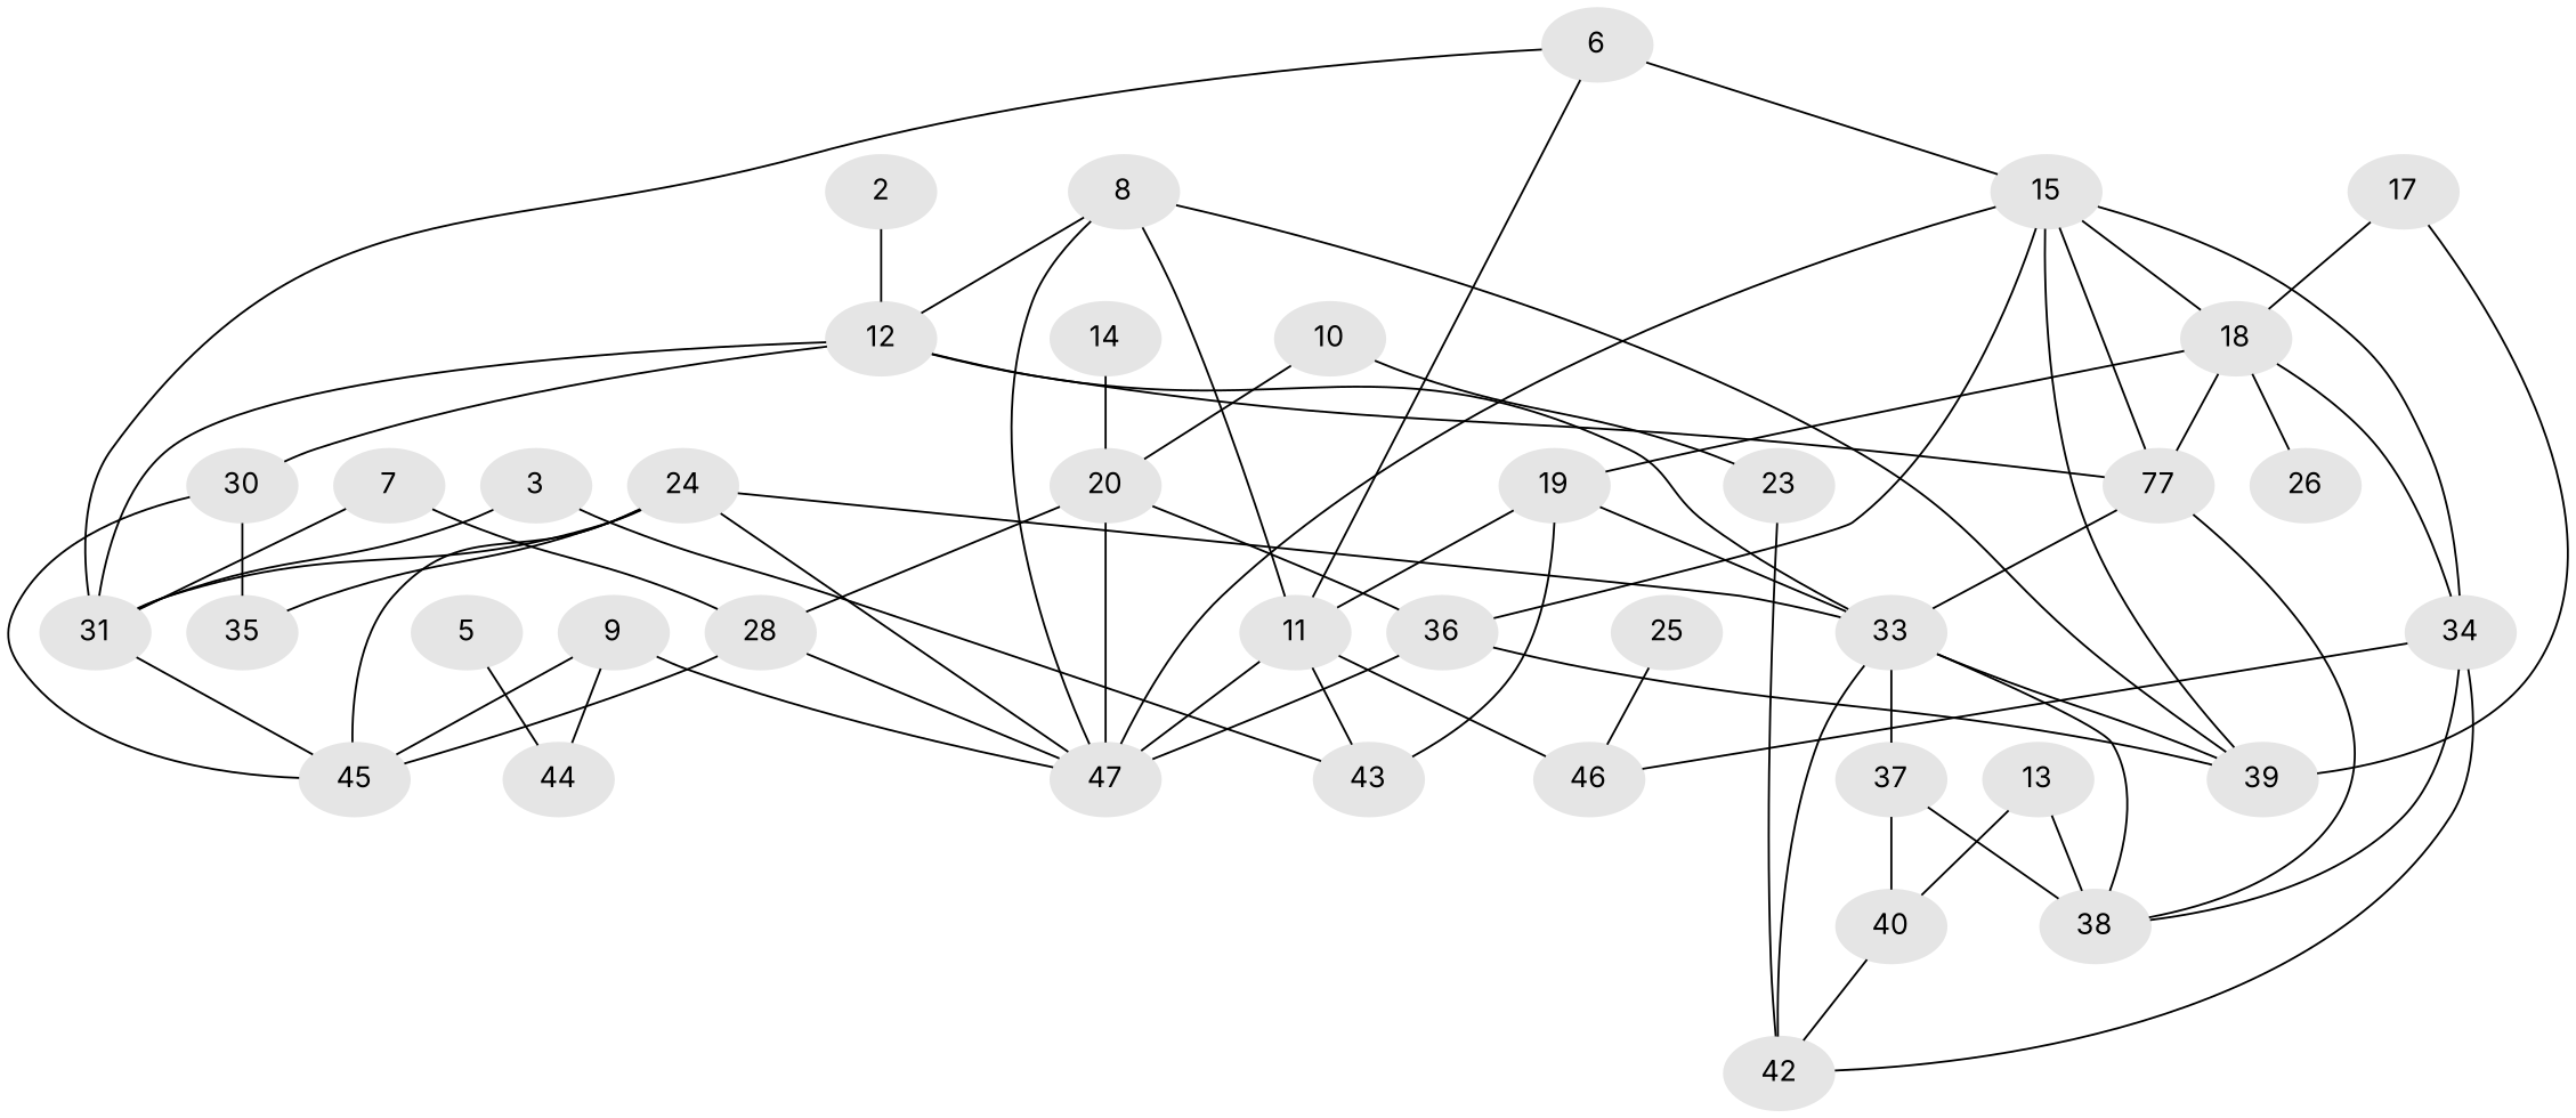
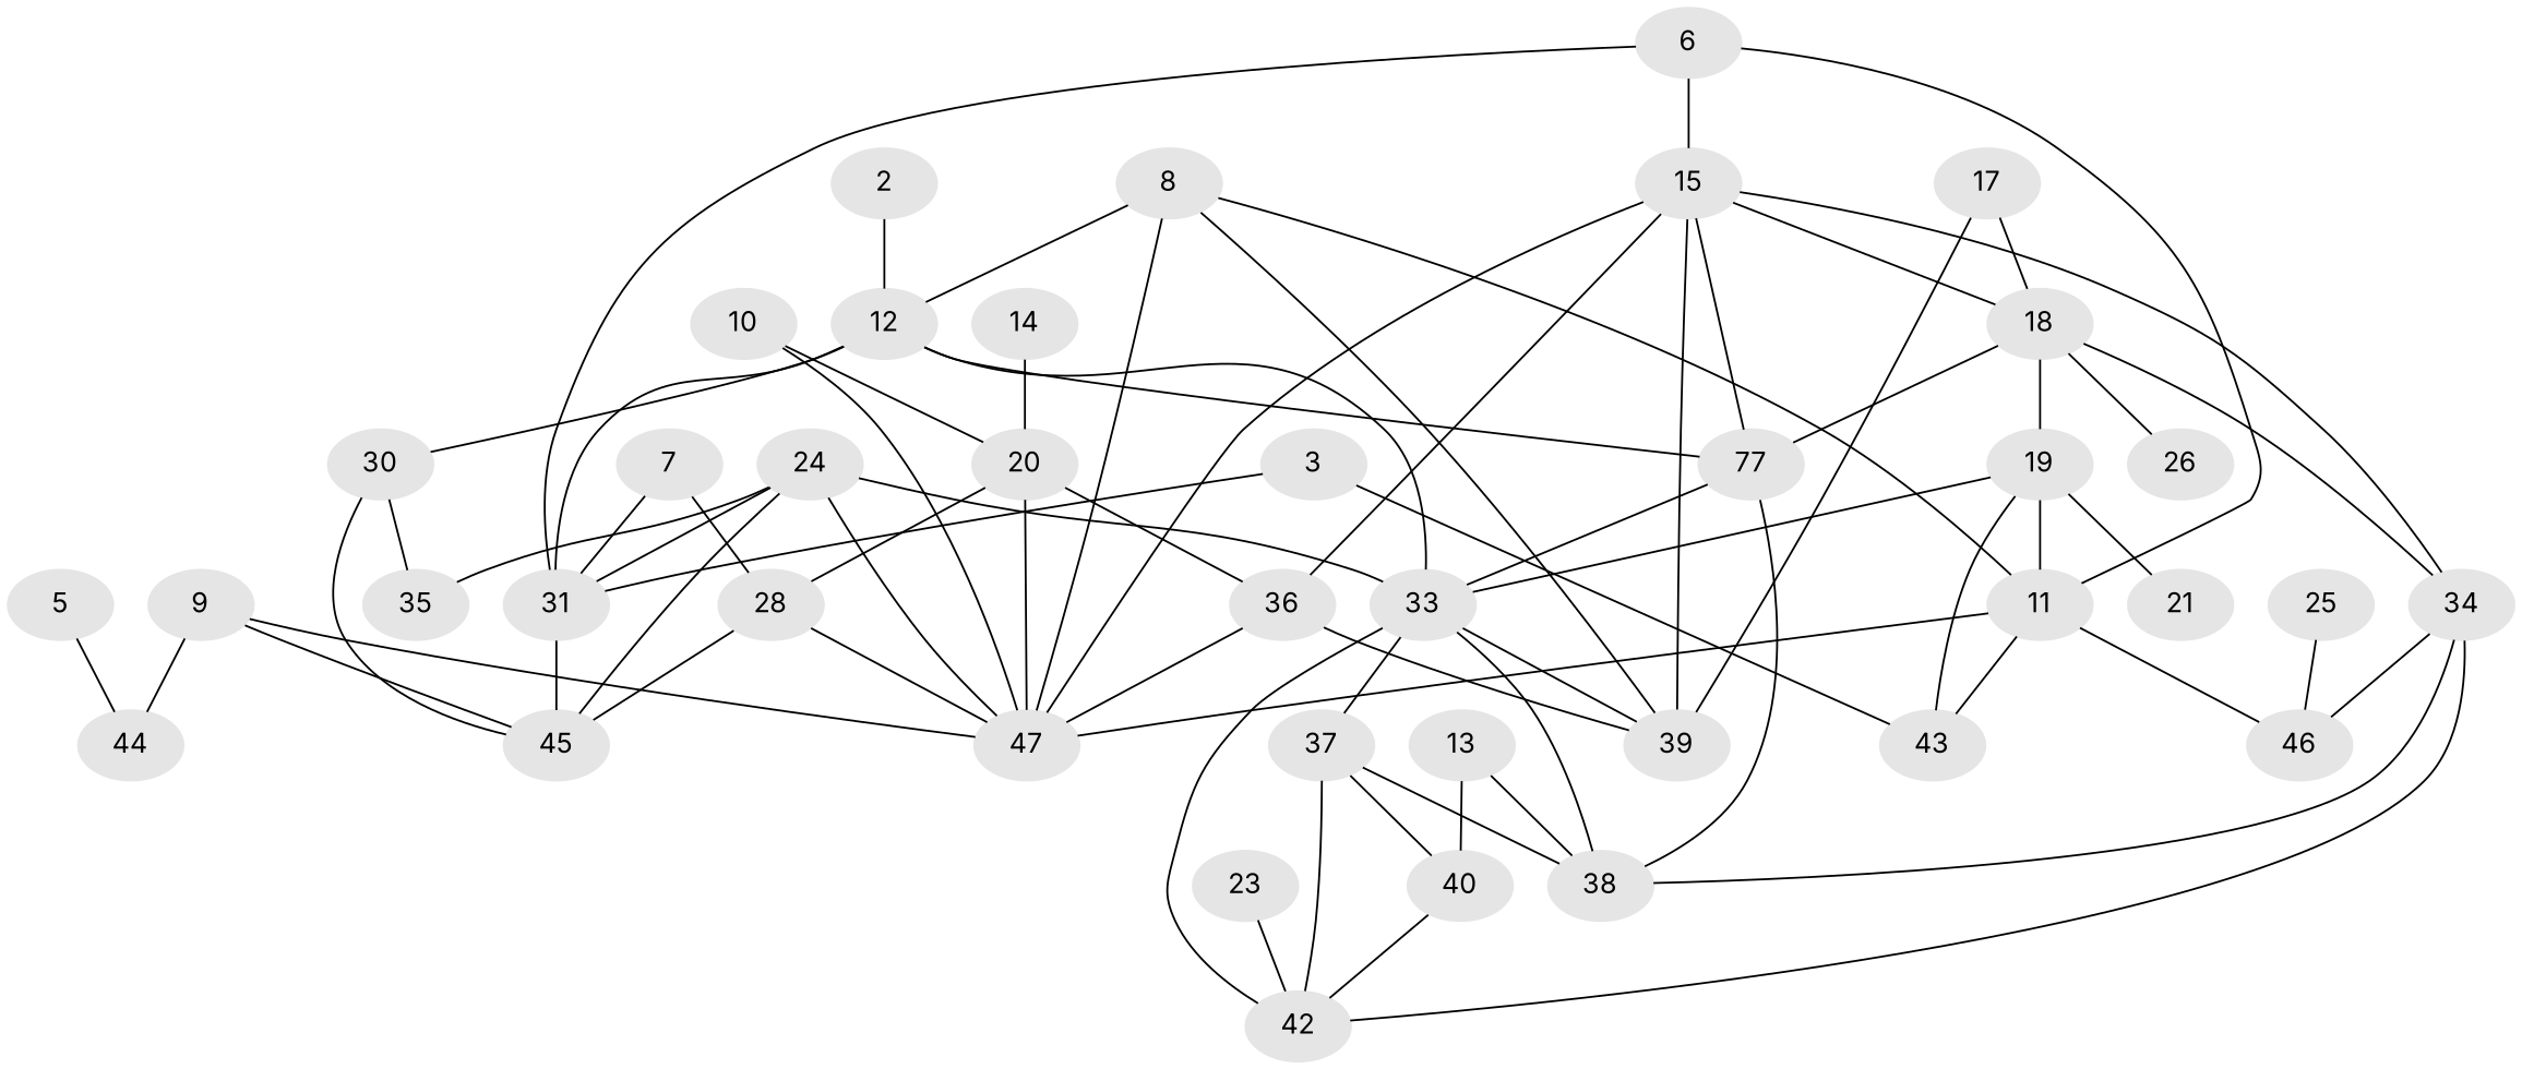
  graph {
    fontname=Inter
    node [color=gray90 fontname=Inter style=filled]
    edge [fontname=Inter weight=1.0]
    2
    12
    31
    n4 [label=77]
    30
    33
    3
    43
    45
    5
    44
    6
    11
    15
    47
    46
    39
    18
    34
    36
    7
    28
    8
    9
    10
    20
    38
    35
    42
    37
    13
    40
    14
    19
    26
    17
+   21
    23
    24
    25
    2 -- 12
    12 -- 31
    12 -- n4
    12 -- 30
    12 -- 33
    31 -- 45 [weight=2.0]
    n4 -- 33
    n4 -- 38
    30 -- 45
    30 -- 35
    33 -- 39
    33 -- 38
    33 -- 42 [weight=2.0]
    33 -- 37
    3 -- 31
    3 -- 43
    5 -- 44
    6 -- 31
    6 -- 11
    6 -- 15
    11 -- 43
    11 -- 47
    11 -- 46
    15 -- n4
    15 -- 47 [weight=2.0]
    15 -- 39
    15 -- 18 [weight=2.0]
    15 -- 34
    15 -- 36
    18 -- n4
    18 -- 34
    18 -- 19
    18 -- 26
    34 -- 46 [weight=2.0]
    34 -- 38
    34 -- 42
    36 -- 47 [weight=2.0]
    36 -- 39
    7 -- 31
    7 -- 28
    28 -- 45
    28 -- 47
    8 -- 12
    8 -- 11
    8 -- 47
    8 -- 39
    9 -- 45
    9 -- 44
    9 -- 47
-   10 -- 23 [weight=2.0]
+   10 -- 47 [weight=2.0]
    10 -- 20
    20 -- 47 [weight=2.0]
    20 -- 36
    20 -- 28
    37 -- 38 [weight=2.0]
+   37 -- 42
    37 -- 40
    13 -- 38
    13 -- 40
    40 -- 42
    14 -- 20
    19 -- 33
    19 -- 43 [weight=2.0]
    19 -- 11
+   19 -- 21
    17 -- 39
    17 -- 18
    23 -- 42
    24 -- 31
    24 -- 33
    24 -- 45 [weight=2.0]
    24 -- 47
    24 -- 35
    25 -- 46
  }
